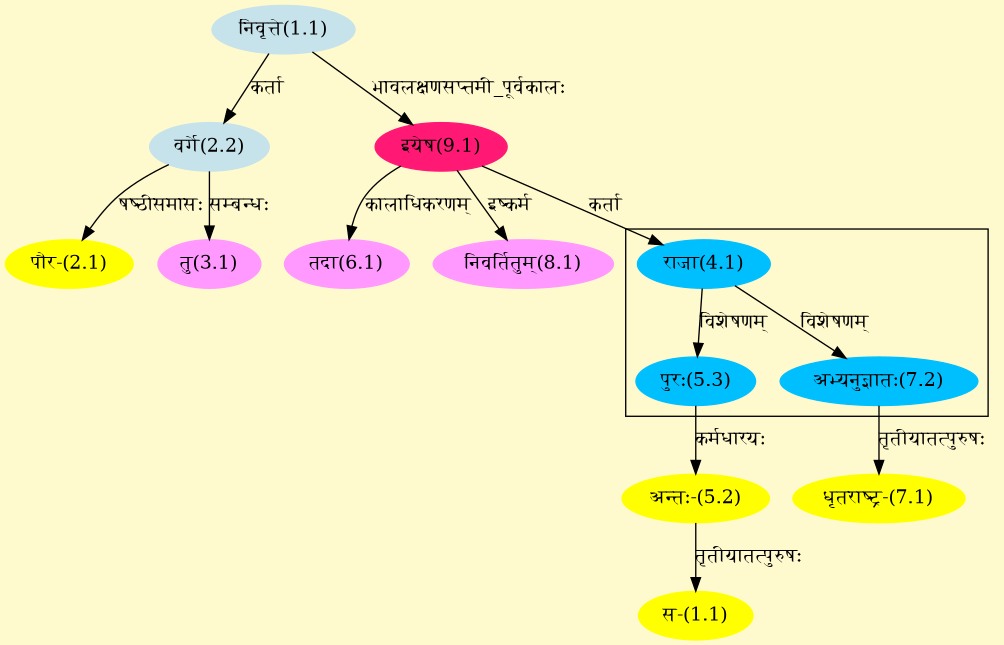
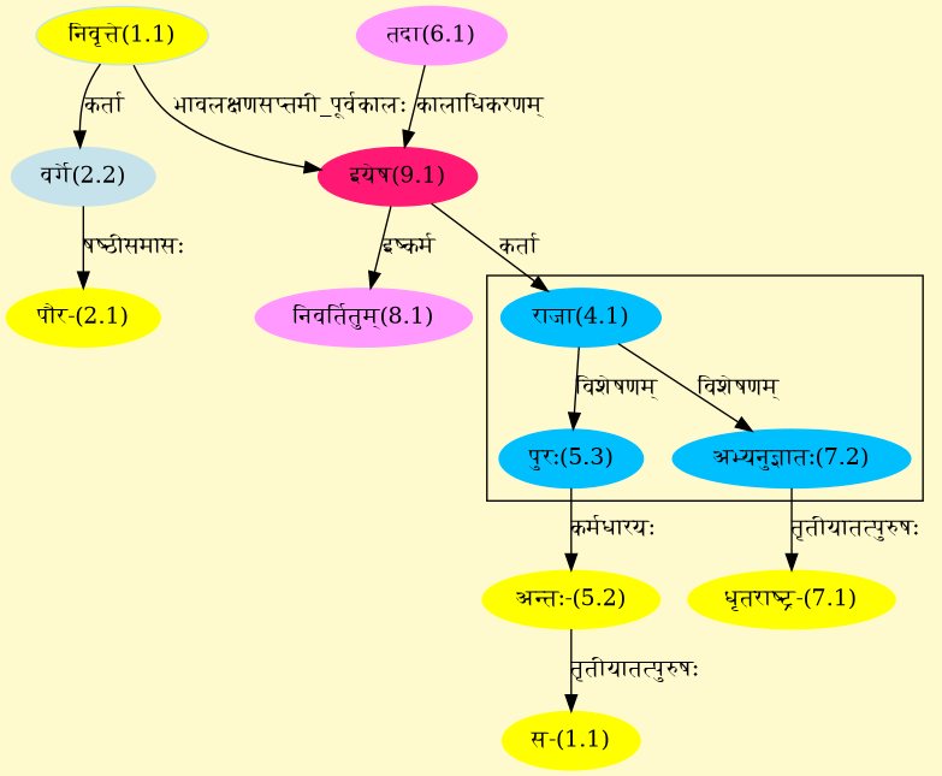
  digraph {
    bgcolor=lemonchiffon1
    compound=true
    rankdir=BT
    node [color="#FFFF00" style=filled]
    edge [dir=back]
    n1 [color="#00BFFF" label="पुरः(5.3)"]
    n2 [color="#00BFFF" label="राजा(4.1)"]
    n3 [color="#00BFFF" label="अभ्यनुज्ञातः(7.2)"]
    n4 [color="#FF1975" label="इयेष(9.1)"]
-   n5 [color="#C6E2EB" label="निवृत्ते(1.1)"]
+   n5 [color="#C6E2EB" label="निवृत्ते(1.1)" fillcolor="#FFFF00"]
    n6 [label="पौर-(2.1)"]
    n7 [color="#C6E2EB" label="वर्गे(2.2)"]
-   n8 [color="#FF99FF" label="तु(3.1)"]
    n9 [label="स-(1.1)"]
    n10 [label="अन्तः-(5.2)"]
    n11 [color="#FF99FF" label="तदा(6.1)"]
    n12 [label="धृतराष्ट्र-(7.1)"]
    n13 [color="#FF99FF" label="निवर्तितुम्(8.1)"]
    subgraph cluster_1 {
      n1
      n2
      n3
    }
    n1 -> n2 [label="विशेषणम्"]
    n2 -> n4 [label="कर्ता"]
    n3 -> n2 [label="विशेषणम्"]
    n4 -> n5 [label="भावलक्षणसप्तमी_पूर्वकालः"]
    n6 -> n7 [label="षष्ठीसमासः"]
    n7 -> n5 [label="कर्ता"]
-   n8 -> n7 [label="सम्बन्धः"]
    n9 -> n10 [label="तृतीयातत्पुरुषः"]
    n10 -> n1 [label="कर्मधारयः"]
-   n11 -> n4 [label="कालाधिकरणम्"]
+   n4 -> n11 [label="कालाधिकरणम्"]
    n12 -> n3 [label="तृतीयातत्पुरुषः"]
    n13 -> n4 [label="इष्कर्म"]
  }
